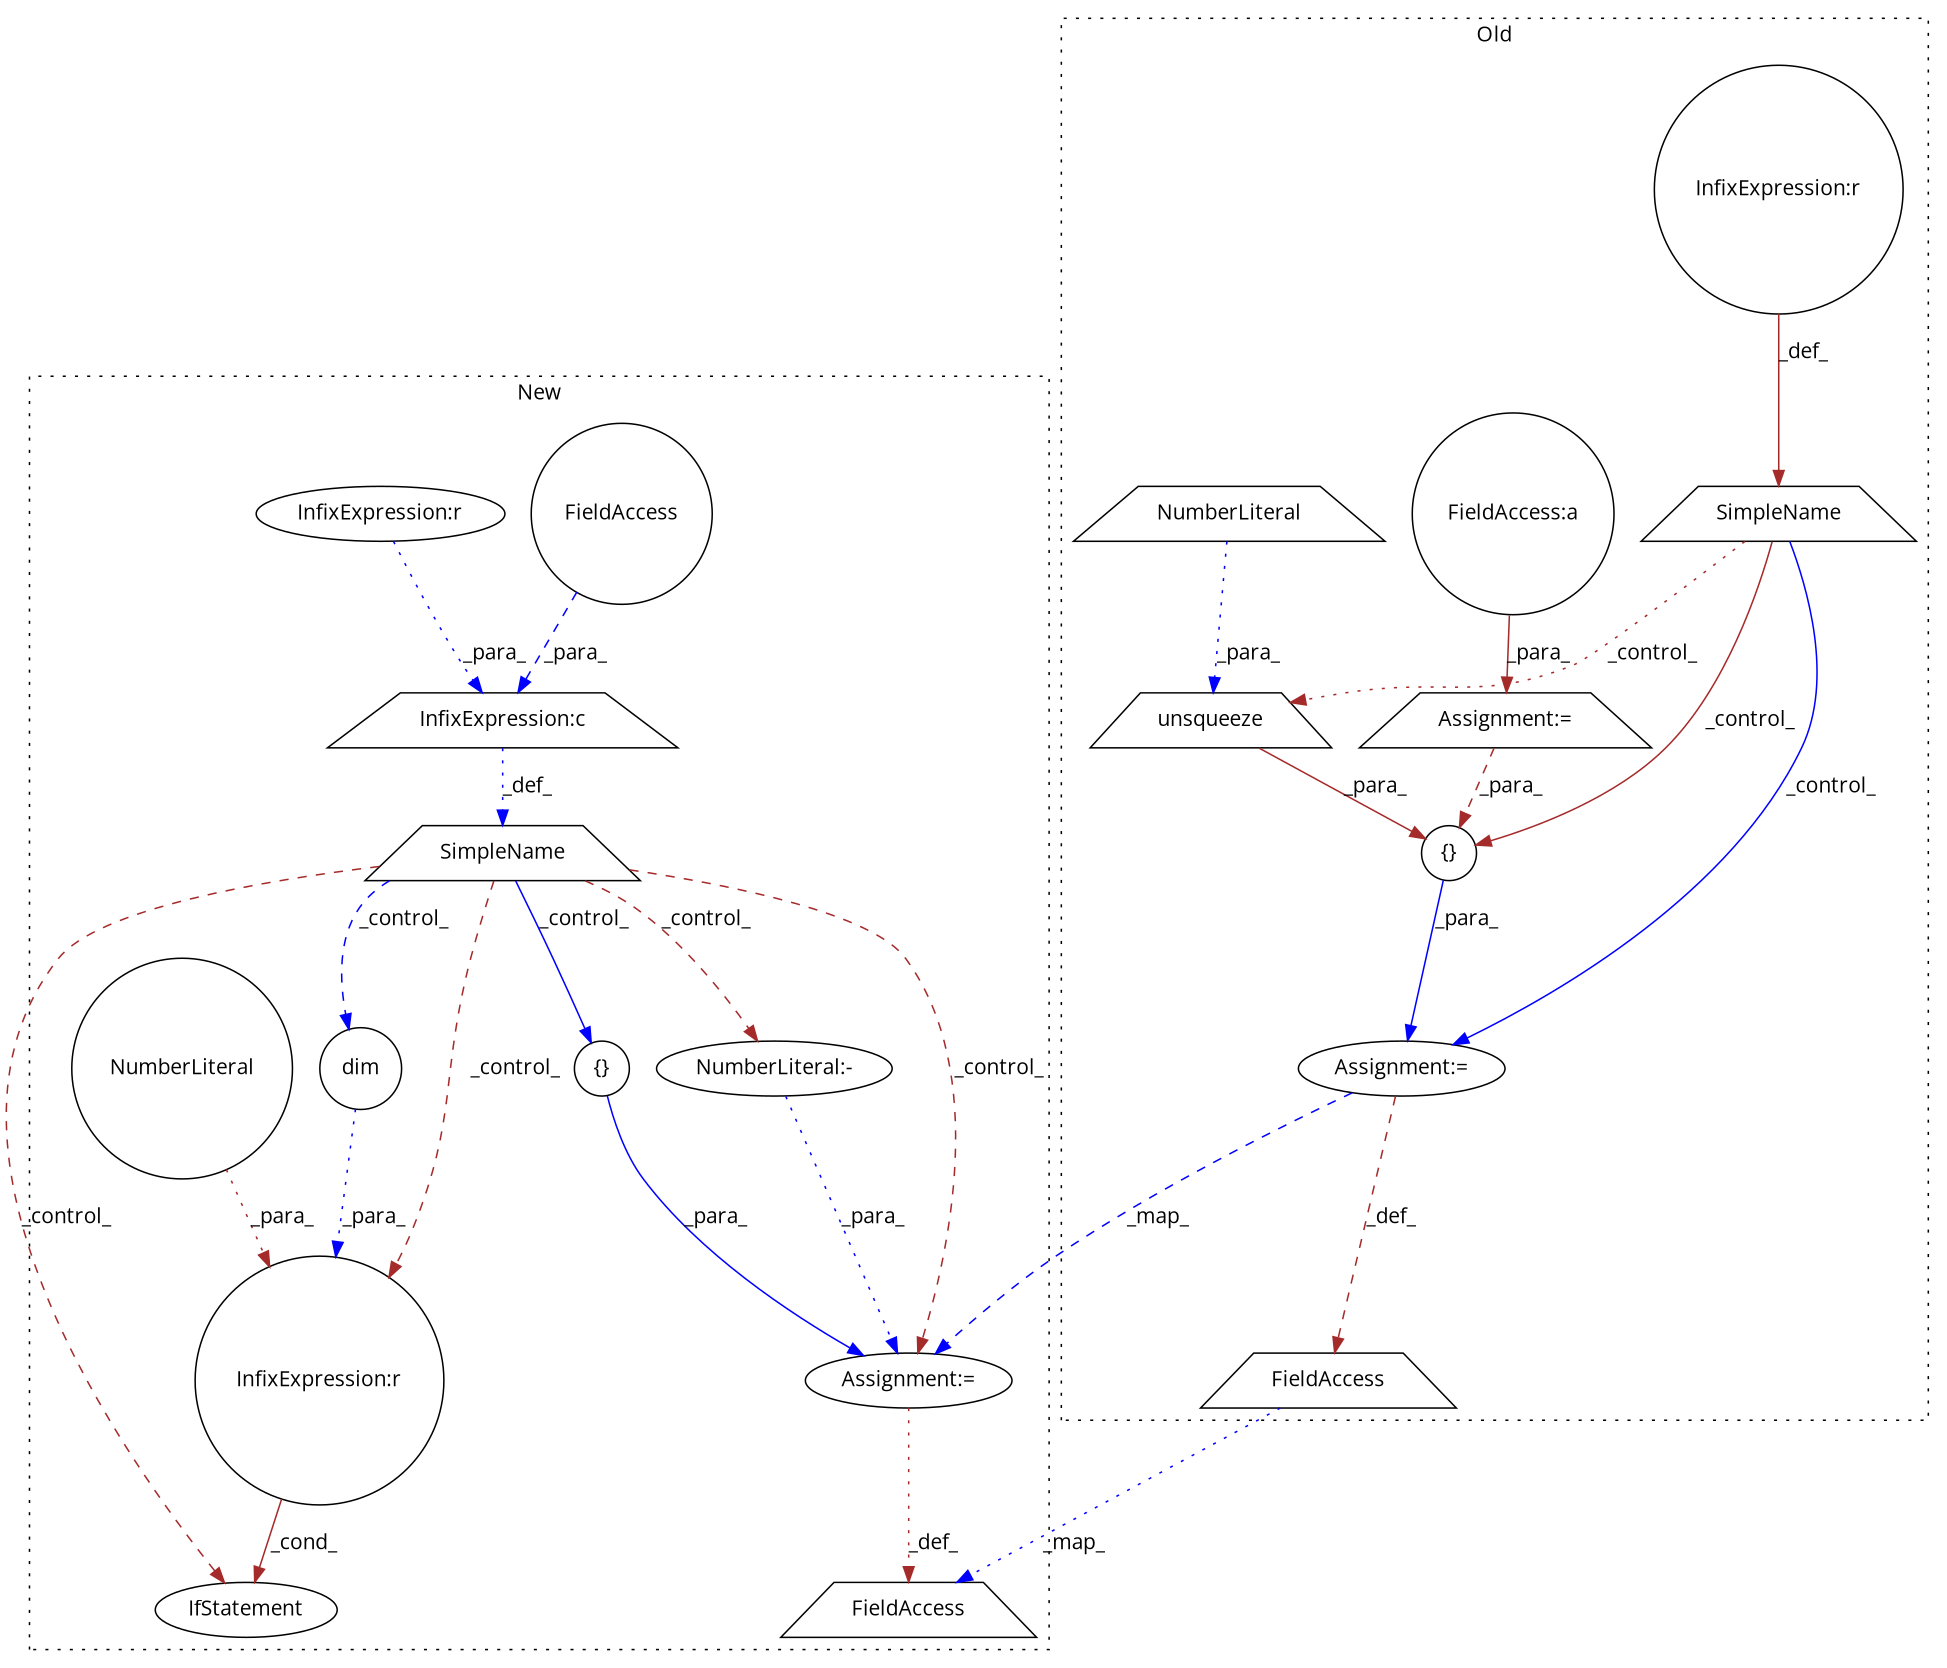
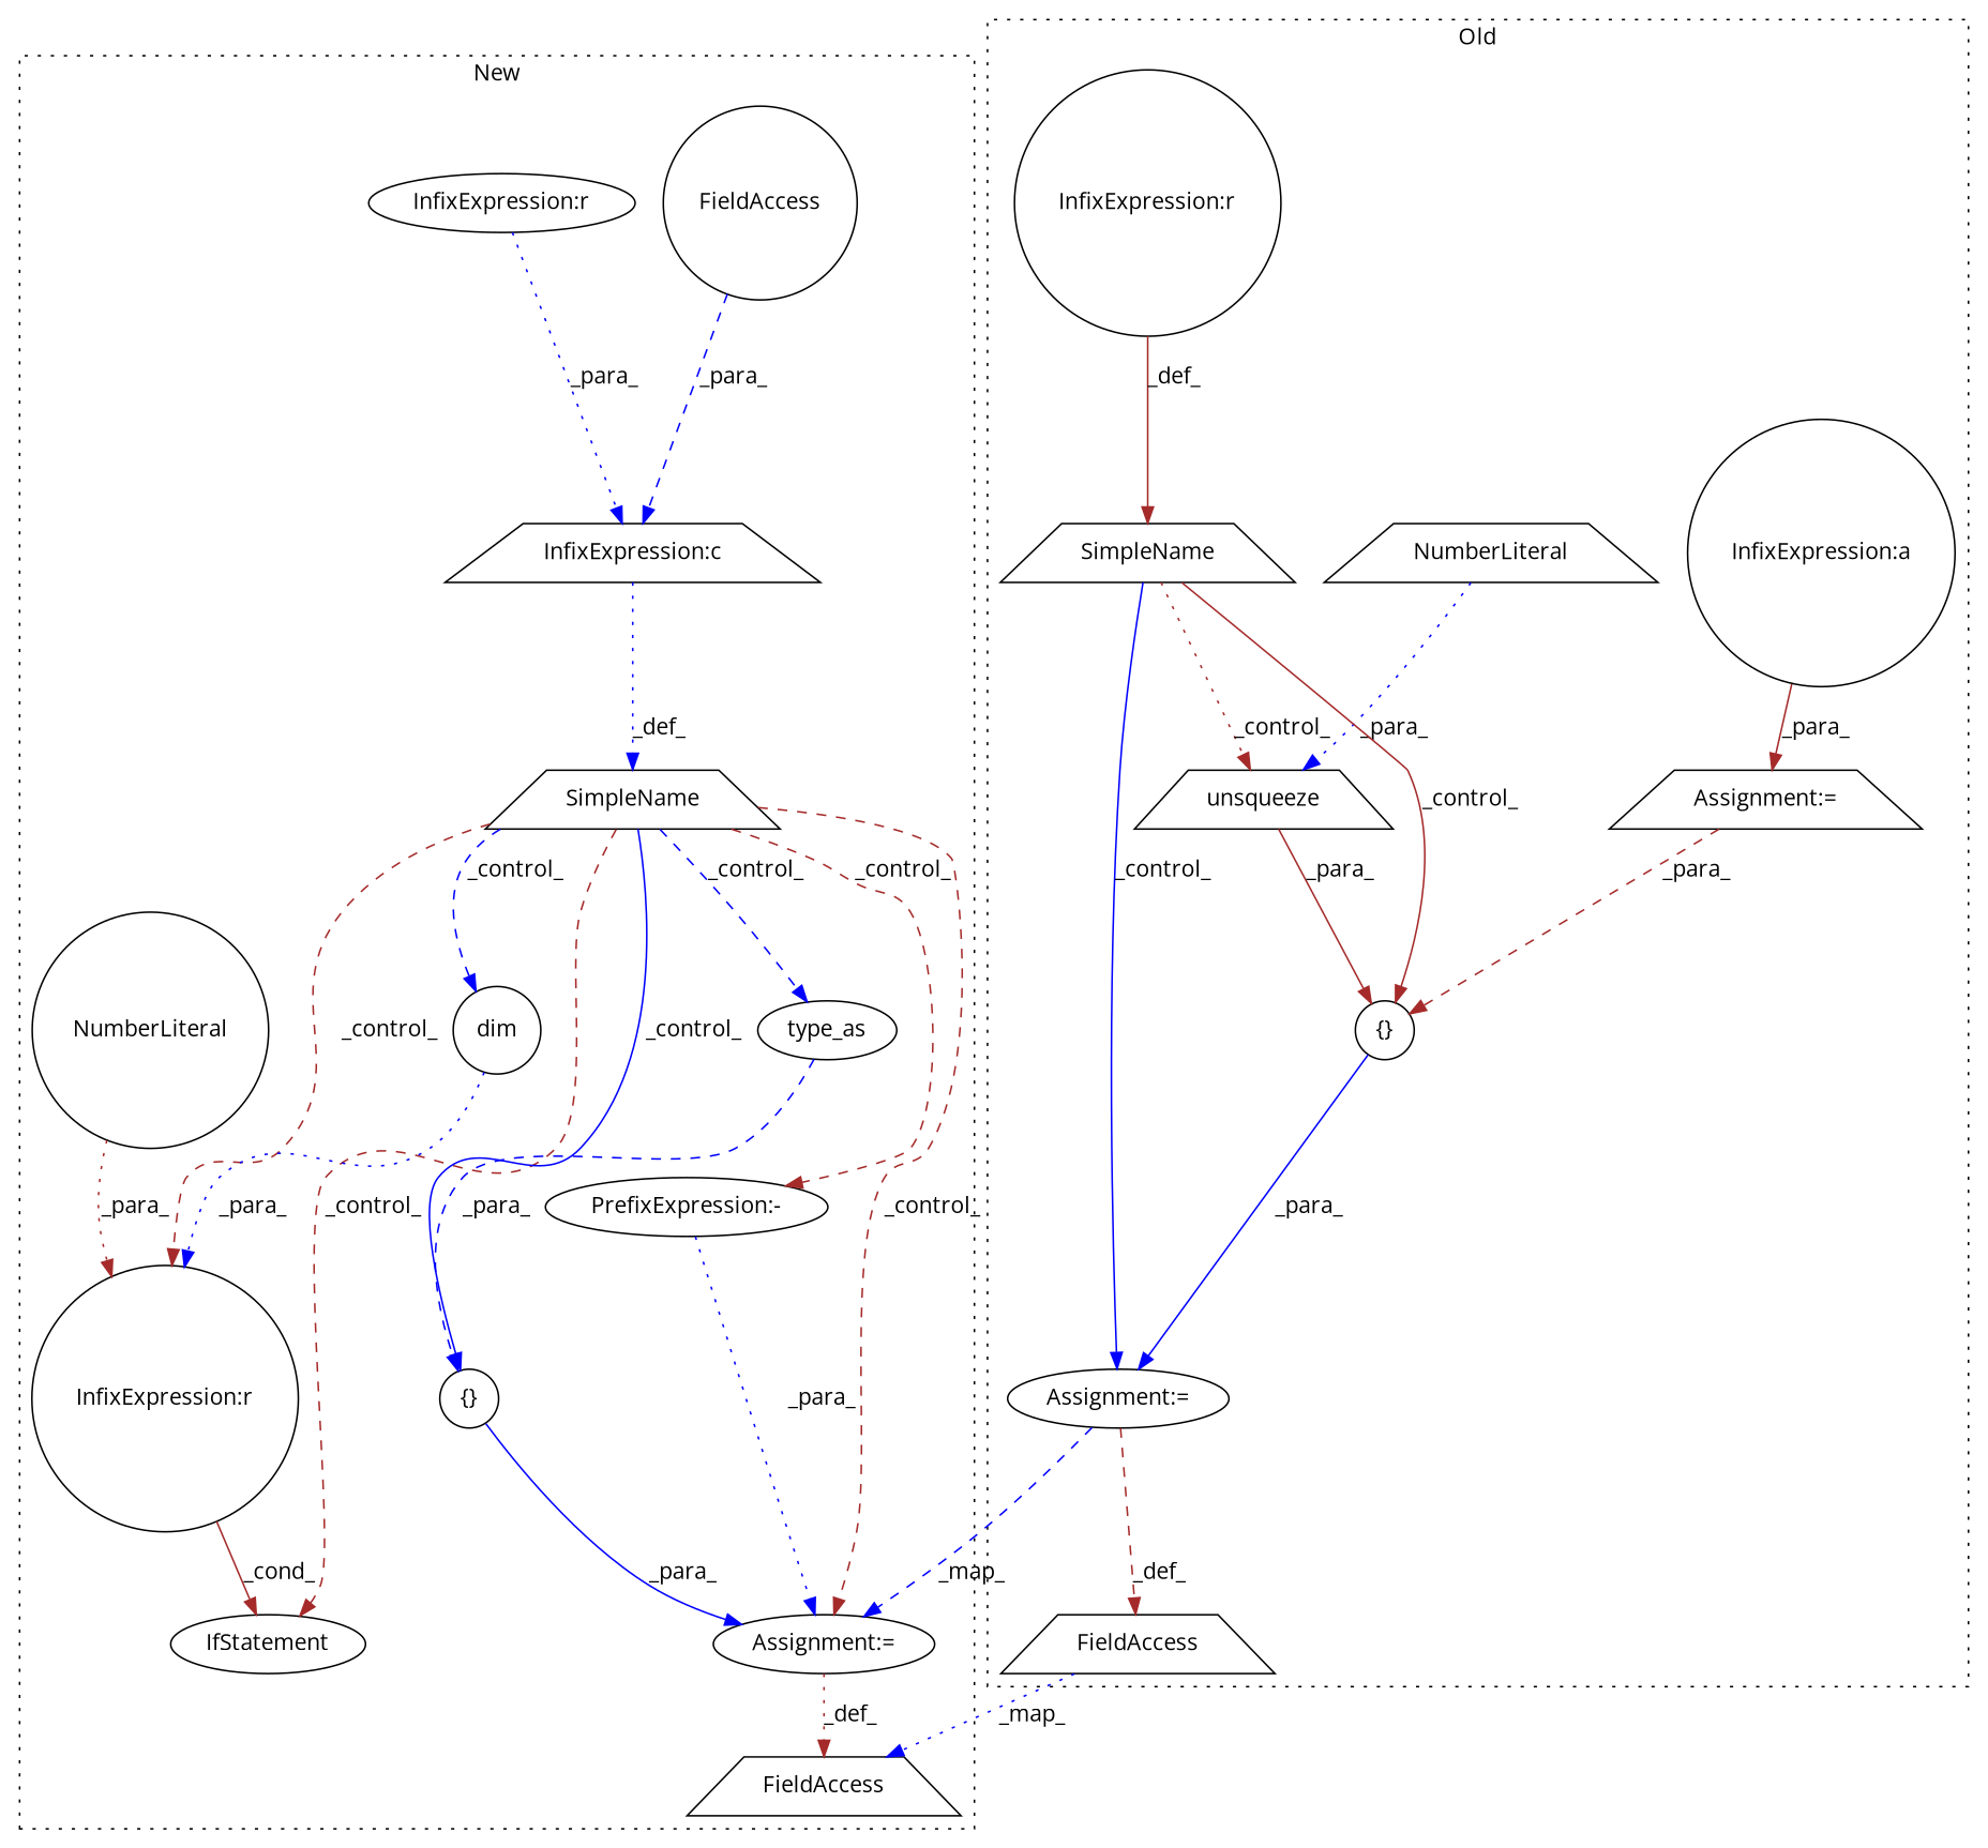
  digraph {
    fontname="Open Sans"
    node [a=27 fontname="Open Sans" l=1 shape=trapezium]
    edge [color=blue fontname="Open Sans" style=dashed]
    n1 [a=32 l="10,1" label=unsqueeze s="779,790"]
    n2 [a=34 label=NumberLiteral s=789]
    n3 [l=4 label="InfixExpression:r" s=670 shape=circle]
    n4 [a=22 l=11 label=FieldAccess s=728]
-   n5 [l=3 label="FieldAccess:a" s=609 shape=circle]
+   n5 [l=3 label="InfixExpression:a" s=609 shape=circle]
    n6 [a=4 l="1,1" label="{}" s="759,791" shape=circle]
    n7 [a=42 label=SimpleName l=""]
    n8 [a=7 label="Assignment:=" s=739 shape=ellipse]
    n9 [a=7 l=2 label="Assignment:=" s=600]
+   n10 [a=32 l="8,1" label=type_as s="820,834" shape=ellipse]
    n11 [a=42 label=SimpleName l=""]
    n12 [a=32 l=5 label=dim s=751 shape=circle]
    n13 [a=25 l=3 label=IfStatement s=762 shape=ellipse]
    n14 [a=4 l="1,1" label="{}" s="874,891" shape=circle]
    n15 [l=4 label="InfixExpression:c" s=713]
    n16 [a=22 l=8 label=FieldAccess s=717 shape=circle]
-   n17 [a=38 label="NumberLiteral:-" s=893 shape=ellipse]
+   n17 [a=38 label="PrefixExpression:-" s=893 shape=ellipse]
    n18 [l=4 label="InfixExpression:r" s=704 shape=ellipse]
    n19 [l=4 label="InfixExpression:r" s=756 shape=circle]
    n20 [a=34 label=NumberLiteral s=760 shape=circle]
    n21 [a=22 l=11 label=FieldAccess s=843]
    n22 [a=7 label="Assignment:=" s=854 shape=ellipse]
    subgraph cluster_1 {
      label=Old
      style=dotted
      n1
      n2
      n3
      n4
      n5
      n6
      n7
      n8
      n9
    }
    subgraph cluster_2 {
      label=New
      style=dotted
+     n10
      n11
      n12
      n13
      n14
      n15
      n16
      n17
      n18
      n19
      n20
      n21
      n22
    }
    n1 -> n6 [color=brown label=_para_ style=solid]
    n2 -> n1 [label=_para_ style=dotted]
    n3 -> n7 [color=brown label=_def_ style=solid]
    n4 -> n21 [label=_map_ style=dotted]
    n5 -> n9 [color=brown label=_para_ style=solid]
    n6 -> n8 [label=_para_ style=solid]
    n7 -> n1 [color=brown label=_control_ style=dotted]
    n7 -> n6 [color=brown label=_control_ style=solid]
    n7 -> n8 [label=_control_ style=solid]
    n8 -> n4 [color=brown label=_def_]
    n8 -> n22 [label=_map_]
    n9 -> n6 [color=brown label=_para_]
+   n10 -> n14 [label=_para_]
+   n11 -> n10 [label=_control_]
    n11 -> n12 [label=_control_]
    n11 -> n13 [color=brown label=_control_]
    n11 -> n14 [label=_control_ style=solid]
    n11 -> n17 [color=brown label=_control_]
    n11 -> n19 [color=brown label=_control_]
    n11 -> n22 [color=brown label=_control_]
    n12 -> n19 [label=_para_ style=dotted]
    n14 -> n22 [label=_para_ style=solid]
    n15 -> n11 [label=_def_ style=dotted]
    n16 -> n15 [label=_para_]
    n17 -> n22 [label=_para_ style=dotted]
    n18 -> n15 [label=_para_ style=dotted]
    n19 -> n13 [color=brown label=_cond_ style=solid]
    n20 -> n19 [color=brown label=_para_ style=dotted]
    n22 -> n21 [color=brown label=_def_ style=dotted]
  }
